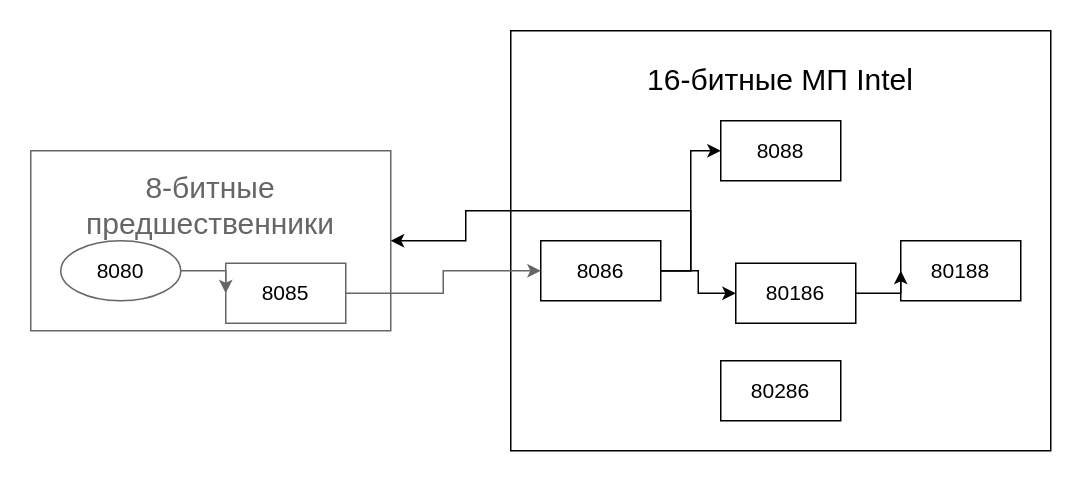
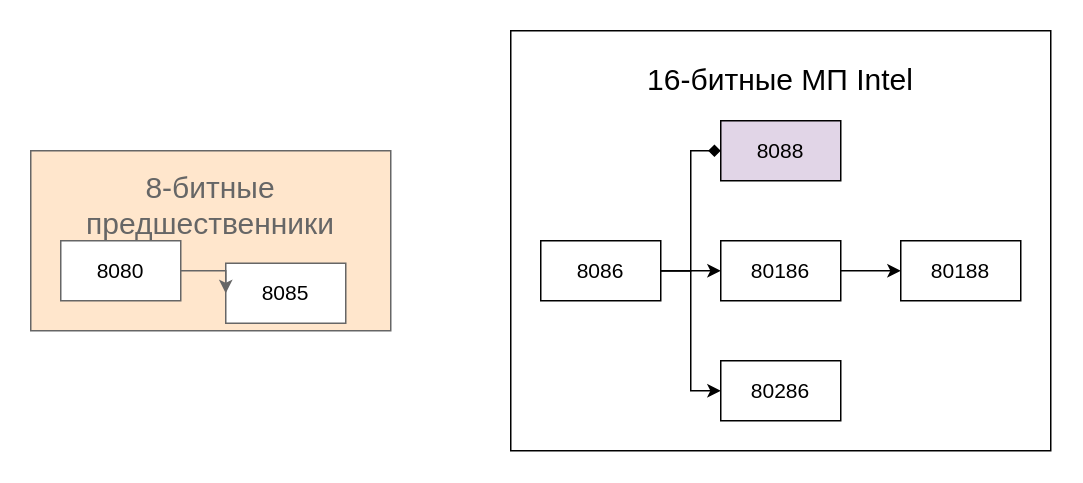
  <mxCell id="0" />
  <mxCell id="1" parent="0" />
- <mxCell id="2" value="&lt;font color=&quot;#666666&quot; style=&quot;font-size: 20px&quot;&gt;8-битные предшественники&lt;br&gt;&lt;br&gt;&lt;br&gt;&lt;/font&gt;" parent="1" style="rounded=0;whiteSpace=wrap;html=1;strokeWidth=1;fontSize=14;strokeColor=#666666;" vertex="1"><mxGeometry as="geometry" x="20" y="100" width="240" height="120" /></mxCell>
+ <mxCell id="2" value="&lt;font color=&quot;#666666&quot; style=&quot;font-size: 20px&quot;&gt;8-битные предшественники&lt;br&gt;&lt;br&gt;&lt;br&gt;&lt;/font&gt;" parent="1" style="rounded=0;whiteSpace=wrap;html=1;strokeWidth=1;fontSize=14;strokeColor=#666666;fillColor=#ffe6cc;" vertex="1"><mxGeometry as="geometry" x="20" y="100" width="240" height="120" /></mxCell>
  <mxCell id="3" value="&lt;font style=&quot;font-size: 20px&quot;&gt;&lt;br&gt;16-битные МП Intel&lt;br&gt;&lt;br&gt;&lt;br&gt;&lt;br&gt;&lt;br&gt;&lt;br&gt;&lt;br&gt;&lt;br&gt;&lt;br&gt;&lt;br&gt;&lt;br&gt;&lt;/font&gt;" parent="1" style="rounded=0;whiteSpace=wrap;html=1;" vertex="1"><mxGeometry as="geometry" x="340" y="20" width="360" height="280" /></mxCell>
- <mxCell id="4" parent="1" style="edgeStyle=orthogonalEdgeStyle;rounded=0;orthogonalLoop=1;jettySize=auto;html=1;exitX=1;exitY=0.5;exitDx=0;exitDy=0;entryX=0;entryY=0.5;entryDx=0;entryDy=0;" edge="1" source="7" target="12"><mxGeometry as="geometry" relative="1" /></mxCell>
+ <mxCell id="4" parent="1" style="edgeStyle=orthogonalEdgeStyle;rounded=0;orthogonalLoop=1;jettySize=auto;html=1;exitX=1;exitY=0.5;exitDx=0;exitDy=0;entryX=0;entryY=0.5;entryDx=0;entryDy=0;endArrow=diamond;" edge="1" source="7" target="12"><mxGeometry as="geometry" relative="1" /></mxCell>
  <mxCell id="5" parent="1" style="edgeStyle=orthogonalEdgeStyle;rounded=0;orthogonalLoop=1;jettySize=auto;html=1;exitX=1;exitY=0.5;exitDx=0;exitDy=0;entryX=0;entryY=0.5;entryDx=0;entryDy=0;" edge="1" source="7" target="11"><mxGeometry as="geometry" relative="1" /></mxCell>
- <mxCell id="6" parent="1" style="edgeStyle=orthogonalEdgeStyle;rounded=0;orthogonalLoop=1;jettySize=auto;html=1;exitX=1;exitY=0.5;exitDx=0;exitDy=0;" edge="1" source="7" target="2"><mxGeometry as="geometry" relative="1" /></mxCell>
+ <mxCell id="6" parent="1" style="edgeStyle=orthogonalEdgeStyle;rounded=0;orthogonalLoop=1;jettySize=auto;html=1;exitX=1;exitY=0.5;exitDx=0;exitDy=0;entryX=0;entryY=0.5;entryDx=0;entryDy=0;" edge="1" source="7" target="9"><mxGeometry as="geometry" relative="1" /></mxCell>
  <mxCell id="7" value="8086" parent="1" style="rounded=0;whiteSpace=wrap;html=1;strokeWidth=1;fontSize=14;" vertex="1"><mxGeometry as="geometry" x="360" y="160" width="80" height="40" /></mxCell>
  <mxCell id="8" value="80188" parent="1" style="rounded=0;whiteSpace=wrap;html=1;strokeWidth=1;fontSize=14;" vertex="1"><mxGeometry as="geometry" x="600" y="160" width="80" height="40" /></mxCell>
  <mxCell id="9" value="80286" parent="1" style="rounded=0;whiteSpace=wrap;html=1;strokeWidth=1;fontSize=14;" vertex="1"><mxGeometry as="geometry" x="480" y="240" width="80" height="40" /></mxCell>
  <mxCell id="10" parent="1" style="edgeStyle=orthogonalEdgeStyle;rounded=0;orthogonalLoop=1;jettySize=auto;html=1;exitX=1;exitY=0.5;exitDx=0;exitDy=0;entryX=0;entryY=0.5;entryDx=0;entryDy=0;" edge="1" source="11" target="8"><mxGeometry as="geometry" relative="1" /></mxCell>
- <mxCell id="11" value="80186" parent="1" style="rounded=0;whiteSpace=wrap;html=1;strokeWidth=1;fontSize=14;" vertex="1"><mxGeometry x="490" y="175" as="geometry" width="80" height="40" /></mxCell>
- <mxCell id="12" value="8088" parent="1" style="rounded=0;whiteSpace=wrap;html=1;strokeWidth=1;fontSize=14;" vertex="1"><mxGeometry as="geometry" x="480" y="80" width="80" height="40" /></mxCell>
- <mxCell id="13" parent="1" style="edgeStyle=orthogonalEdgeStyle;rounded=0;orthogonalLoop=1;jettySize=auto;html=1;exitX=1;exitY=0.5;exitDx=0;exitDy=0;entryX=0;entryY=0.5;entryDx=0;entryDy=0;fontSize=14;strokeColor=#666666;" edge="1" source="14" target="7"><mxGeometry as="geometry" relative="1" /></mxCell>
+ <mxCell id="11" value="80186" parent="1" style="rounded=0;whiteSpace=wrap;html=1;strokeWidth=1;fontSize=14;" vertex="1"><mxGeometry as="geometry" x="480" y="160" width="80" height="40" /></mxCell>
+ <mxCell id="12" value="8088" parent="1" style="rounded=0;whiteSpace=wrap;html=1;strokeWidth=1;fontSize=14;fillColor=#e1d5e7;" vertex="1"><mxGeometry as="geometry" x="480" y="80" width="80" height="40" /></mxCell>
  <mxCell id="14" value="8085" parent="1" style="rounded=0;whiteSpace=wrap;html=1;strokeWidth=1;fontSize=14;strokeColor=#666666;" vertex="1"><mxGeometry x="150" y="175" as="geometry" width="80" height="40" /></mxCell>
  <mxCell id="15" parent="1" style="edgeStyle=orthogonalEdgeStyle;rounded=0;orthogonalLoop=1;jettySize=auto;html=1;exitX=1;exitY=0.5;exitDx=0;exitDy=0;entryX=0;entryY=0.5;entryDx=0;entryDy=0;fontSize=14;strokeColor=#666666;" edge="1" source="16" target="14"><mxGeometry as="geometry" relative="1" /></mxCell>
- <mxCell id="16" value="8080" parent="1" style="ellipse;whiteSpace=wrap;html=1;strokeWidth=1;fontSize=14;strokeColor=#666666;" vertex="1"><mxGeometry as="geometry" x="40" y="160" width="80" height="40" /></mxCell>
+ <mxCell id="16" value="8080" parent="1" style="rounded=0;whiteSpace=wrap;html=1;strokeWidth=1;fontSize=14;strokeColor=#666666;" vertex="1"><mxGeometry as="geometry" x="40" y="160" width="80" height="40" /></mxCell>
